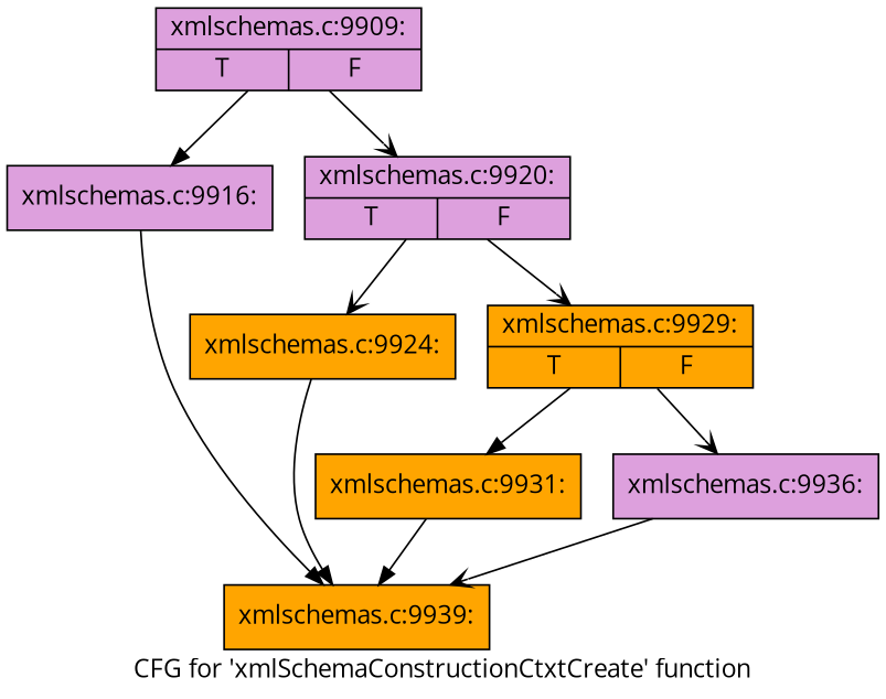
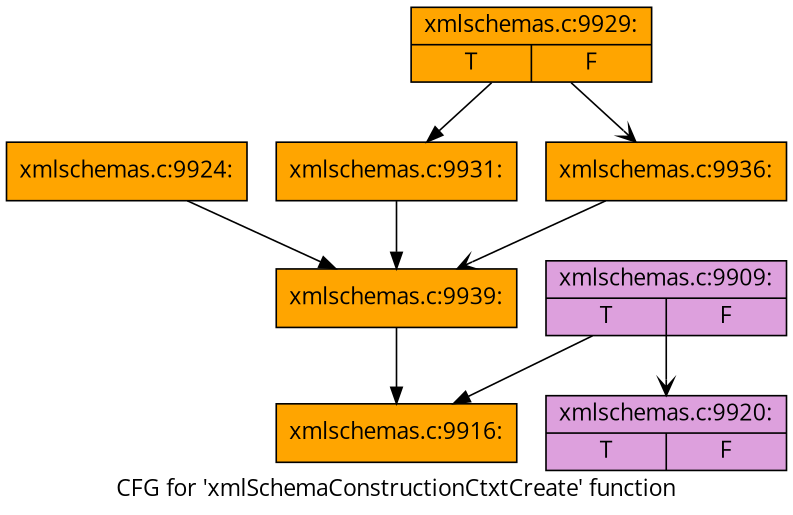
  digraph {
    fontname="Open Sans"
    label="CFG for 'xmlSchemaConstructionCtxtCreate' function"
    node [fillcolor=orange fontname="Open Sans" shape=record style=filled]
    edge [arrowhead=normal fontname="Open Sans"]
    n1 [fillcolor=plum label="{xmlschemas.c:9909:|{<s0>T|<s1>F}}"]
-   n2 [fillcolor=plum label="{xmlschemas.c:9916:}"]
+   n2 [label="{xmlschemas.c:9916:}"]
    n3 [fillcolor=plum label="{xmlschemas.c:9920:|{<s0>T|<s1>F}}"]
    n4 [label="{xmlschemas.c:9939:}"]
    n5 [label="{xmlschemas.c:9924:}"]
    n6 [label="{xmlschemas.c:9929:|{<s0>T|<s1>F}}"]
    n7 [label="{xmlschemas.c:9931:}"]
-   n8 [fillcolor=plum label="{xmlschemas.c:9936:}"]
+   n8 [label="{xmlschemas.c:9936:}"]
    n1 -> n2
    n1 -> n3 [arrowhead=vee]
-   n2 -> n4
-   n3 -> n5 [arrowhead=vee]
-   n3 -> n6 [arrowhead=vee]
+   n4 -> n2
    n5 -> n4
    n6 -> n7
    n6 -> n8 [arrowhead=vee]
    n7 -> n4
    n8 -> n4 [arrowhead=vee]
  }
